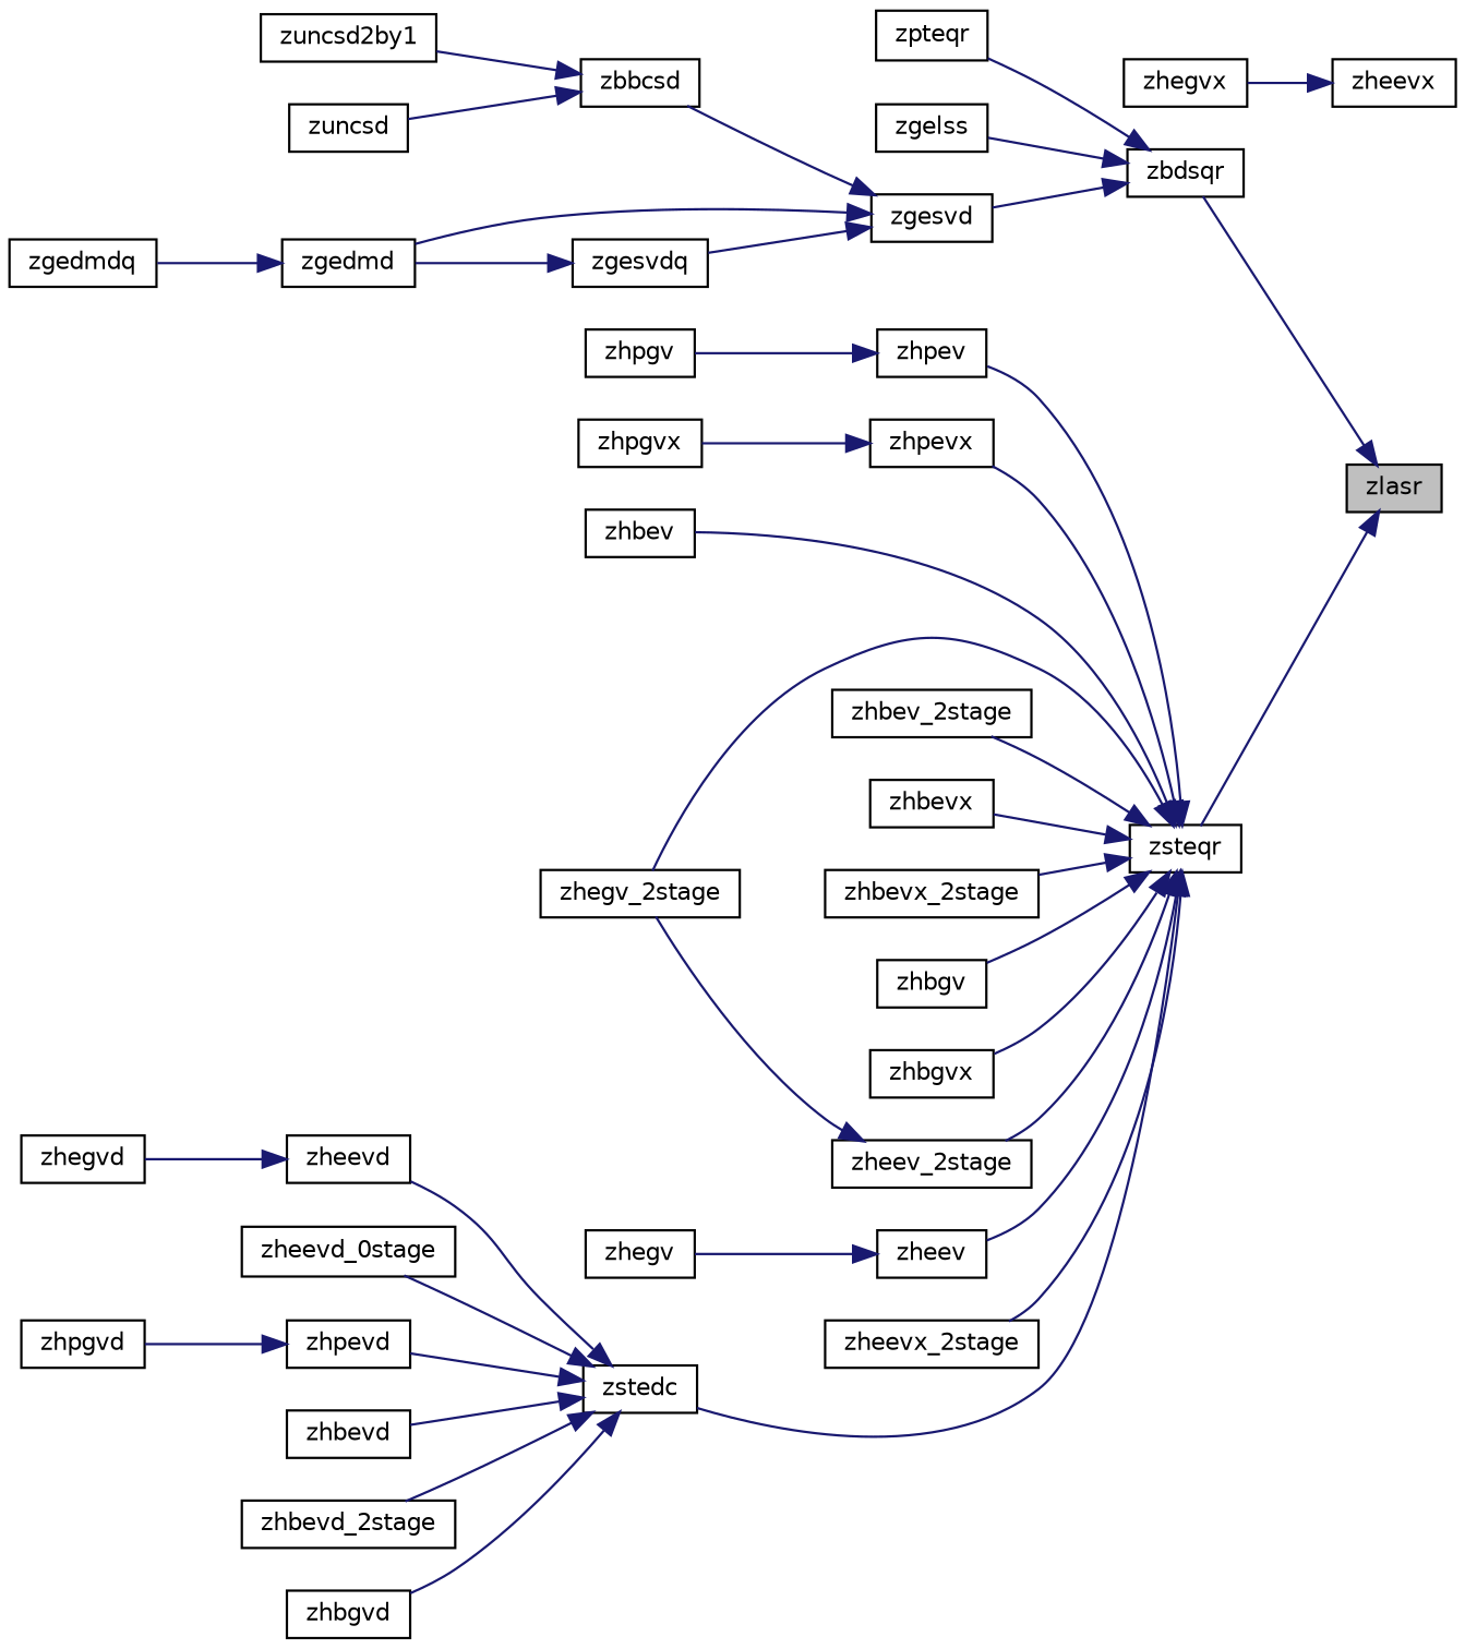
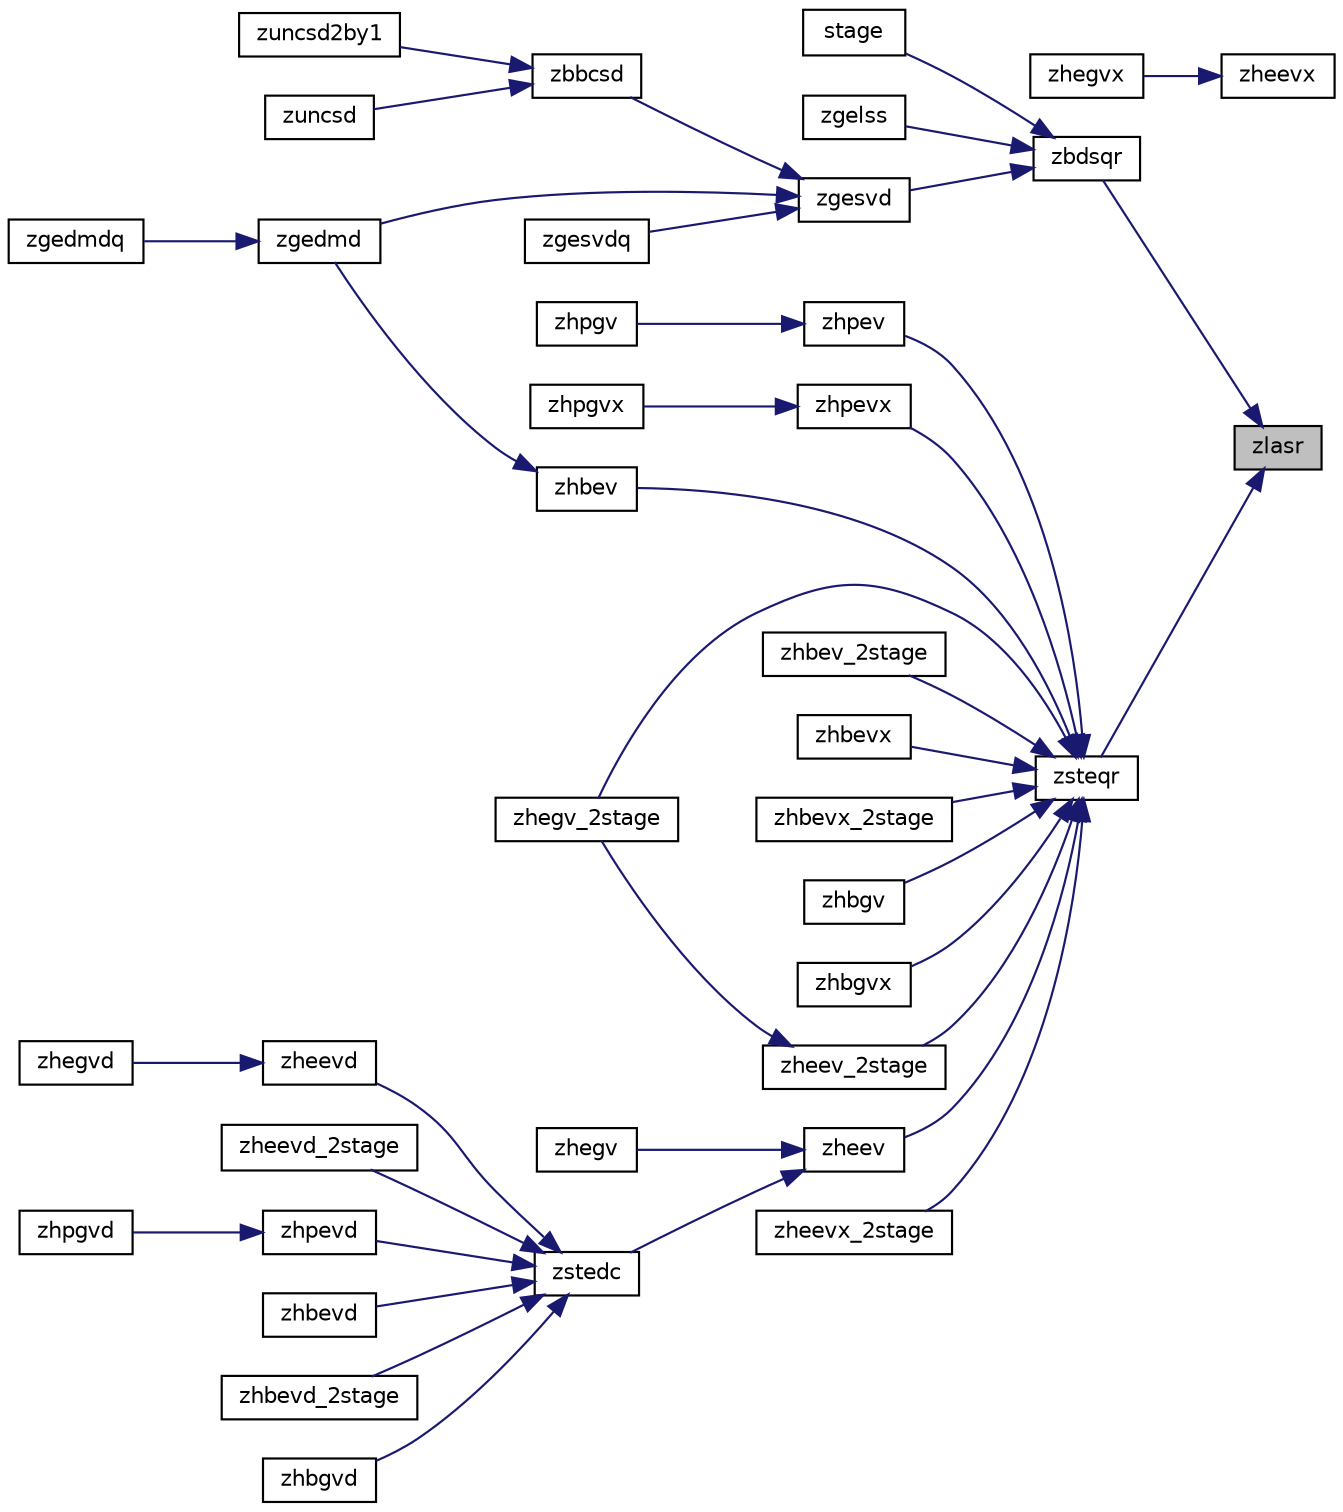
  digraph {
    rankdir=RL
    node [color=black fillcolor=white fontname=Helvetica fontsize=10 shape=record style=filled]
    edge [color=midnightblue dir=back fontname=Helvetica fontsize=10 labelfontname=Helvetica labelfontsize=10 style=solid]
    n1 [fillcolor=grey75 fontcolor=black height=0.2 label=zlasr width=0.4]
    n2 [height=0.2 label=zbdsqr width=0.4]
    n3 [height=0.2 label=zsteqr width=0.4]
    n4 [height=0.2 label=zbbcsd width=0.4]
    n5 [height=0.2 label=zuncsd width=0.4]
    n6 [height=0.2 label=zuncsd2by1 width=0.4]
    n7 [height=0.2 label=zgelss width=0.4]
    n8 [height=0.2 label=zgesvd width=0.4]
-   n9 [height=0.2 label=zpteqr width=0.4]
+   n9 [height=0.2 label=stage width=0.4]
    n10 [height=0.2 label=zhbev width=0.4]
    n11 [height=0.2 label=zhbev_2stage width=0.4]
    n12 [height=0.2 label=zhbevx width=0.4]
    n13 [height=0.2 label=zhbevx_2stage width=0.4]
    n14 [height=0.2 label=zhbgv width=0.4]
    n15 [height=0.2 label=zhbgvx width=0.4]
    n16 [height=0.2 label=zheev width=0.4]
    n17 [height=0.2 label=zheev_2stage width=0.4]
    n18 [height=0.2 label=zheevx_2stage width=0.4]
    n19 [height=0.2 label=zhpev width=0.4]
    n20 [height=0.2 label=zhpevx width=0.4]
    n21 [height=0.2 label=zstedc width=0.4]
    n22 [height=0.2 label=zhegv_2stage width=0.4]
    n23 [height=0.2 label=zgedmd width=0.4]
    n24 [height=0.2 label=zgesvdq width=0.4]
    n25 [height=0.2 label=zgedmdq width=0.4]
    n26 [height=0.2 label=zhegv width=0.4]
    n27 [height=0.2 label=zheevx width=0.4]
    n28 [height=0.2 label=zhegvx width=0.4]
    n29 [height=0.2 label=zhpgv width=0.4]
    n30 [height=0.2 label=zhpgvx width=0.4]
    n31 [height=0.2 label=zhbevd width=0.4]
    n32 [height=0.2 label=zhbevd_2stage width=0.4]
    n33 [height=0.2 label=zhbgvd width=0.4]
    n34 [height=0.2 label=zheevd width=0.4]
-   n35 [height=0.2 label=zheevd_0stage width=0.4]
+   n35 [height=0.2 label=zheevd_2stage width=0.4]
    n36 [height=0.2 label=zhpevd width=0.4]
    n37 [height=0.2 label=zhegvd width=0.4]
    n38 [height=0.2 label=zhpgvd width=0.4]
    n1 -> n2
    n1 -> n3
    n2 -> n7
    n2 -> n8
    n2 -> n9
    n3 -> n10
    n3 -> n11
    n3 -> n12
    n3 -> n13
    n3 -> n14
    n3 -> n15
    n3 -> n16
    n3 -> n17
    n3 -> n18
    n3 -> n19
    n3 -> n20
-   n3 -> n21
+   n16 -> n21
    n3 -> n22
    n4 -> n5
    n4 -> n6
    n8 -> n4
    n8 -> n23
    n8 -> n24
    n16 -> n26
    n17 -> n22
    n19 -> n29
    n20 -> n30
    n21 -> n31
    n21 -> n32
    n21 -> n33
    n21 -> n34
    n21 -> n35
    n21 -> n36
    n23 -> n25
-   n24 -> n23
+   n10 -> n23
    n27 -> n28
    n34 -> n37
    n36 -> n38
  }
